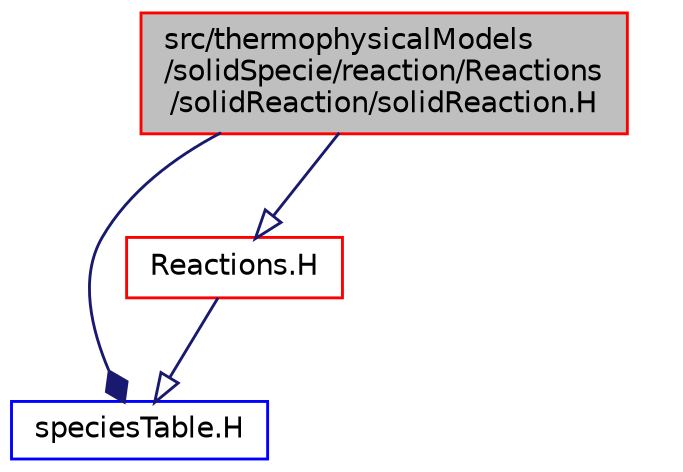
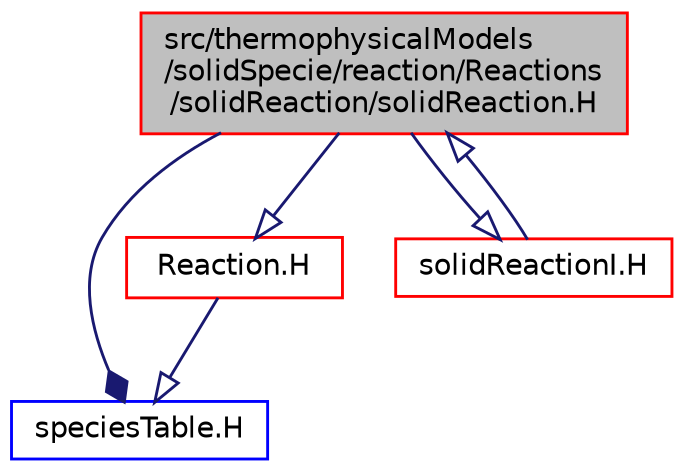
  digraph {
    node [color=red fontname=Helvetica fontsize=10 shape=record]
    edge [arrowhead=onormal color=midnightblue fontname=Helvetica fontsize=10 labelfontname=Helvetica labelfontsize=10 style=solid]
    n1 [fillcolor=grey75 fontcolor=black height=0.2 label="src/thermophysicalModels\l/solidSpecie/reaction/Reactions\l/solidReaction/solidReaction.H" style=filled width=0.4]
    n2 [color=blue height=0.2 label="speciesTable.H" width=0.4]
-   n3 [height=0.2 label="Reactions.H" width=0.4]
+   n3 [height=0.2 label="Reaction.H" width=0.4]
+   n4 [height=0.2 label="solidReactionI.H" width=0.4]
    n1 -> n2 [arrowhead=diamond]
    n1 -> n3
+   n1 -> n4
    n3 -> n2
+   n4 -> n1
  }
